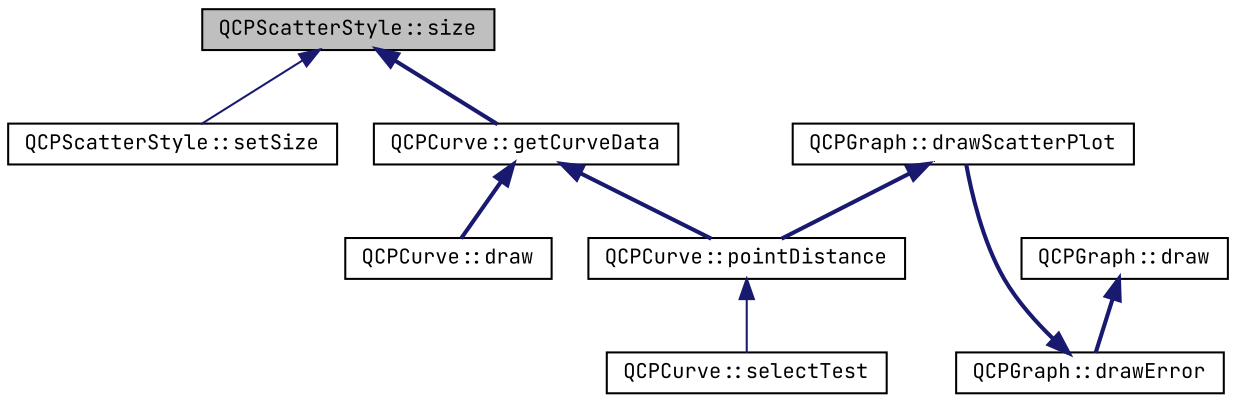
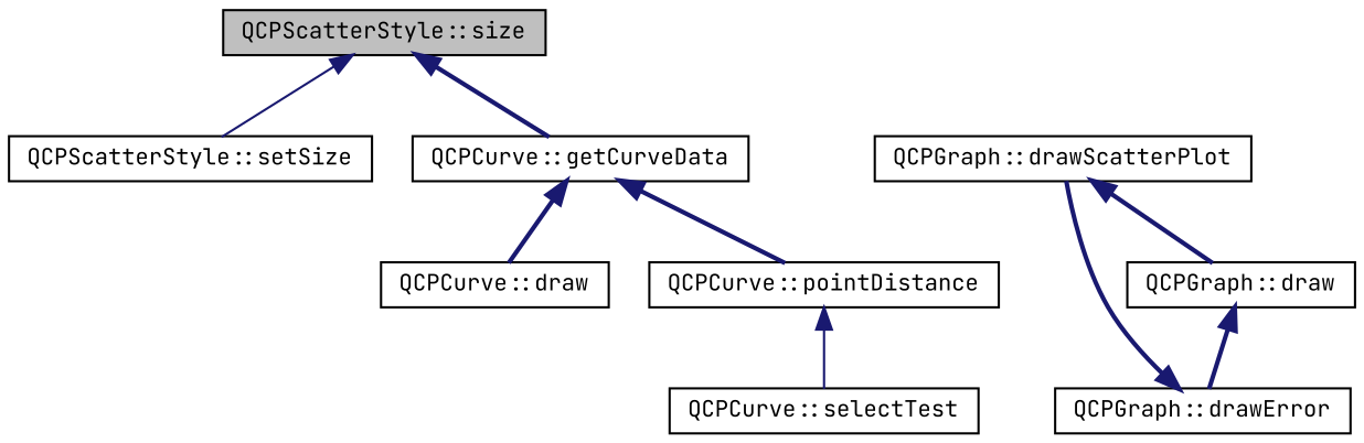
  digraph {
    fontname="JetBrains Mono"
    rankdir=TB
    node [color=black fillcolor=white fontname="JetBrains Mono" fontsize=10 shape=record style=filled]
    edge [color=midnightblue dir=back fontname="JetBrains Mono" fontsize=10 labelfontname=Helvetica labelfontsize=10 style=bold]
    n1 [fillcolor=grey75 fontcolor=black height=0.2 label="QCPScatterStyle::size" width=0.4]
    n2 [height=0.2 label="QCPScatterStyle::setSize" width=0.4]
    n3 [height=0.2 label="QCPCurve::getCurveData" width=0.4]
    n4 [height=0.2 label="QCPGraph::drawError" width=0.4]
    n5 [height=0.2 label="QCPGraph::drawScatterPlot" width=0.4]
    n6 [height=0.2 label="QCPCurve::draw" width=0.4]
    n7 [height=0.2 label="QCPCurve::pointDistance" width=0.4]
    n8 [height=0.2 label="QCPGraph::draw" width=0.4]
    n9 [height=0.2 label="QCPCurve::selectTest" width=0.4]
    n1 -> n2 [style=solid]
    n1 -> n3
    n3 -> n6
    n3 -> n7
    n4 -> n5
-   n5 -> n7
+   n5 -> n8
    n7 -> n9 [style=solid]
    n8 -> n4
  }
